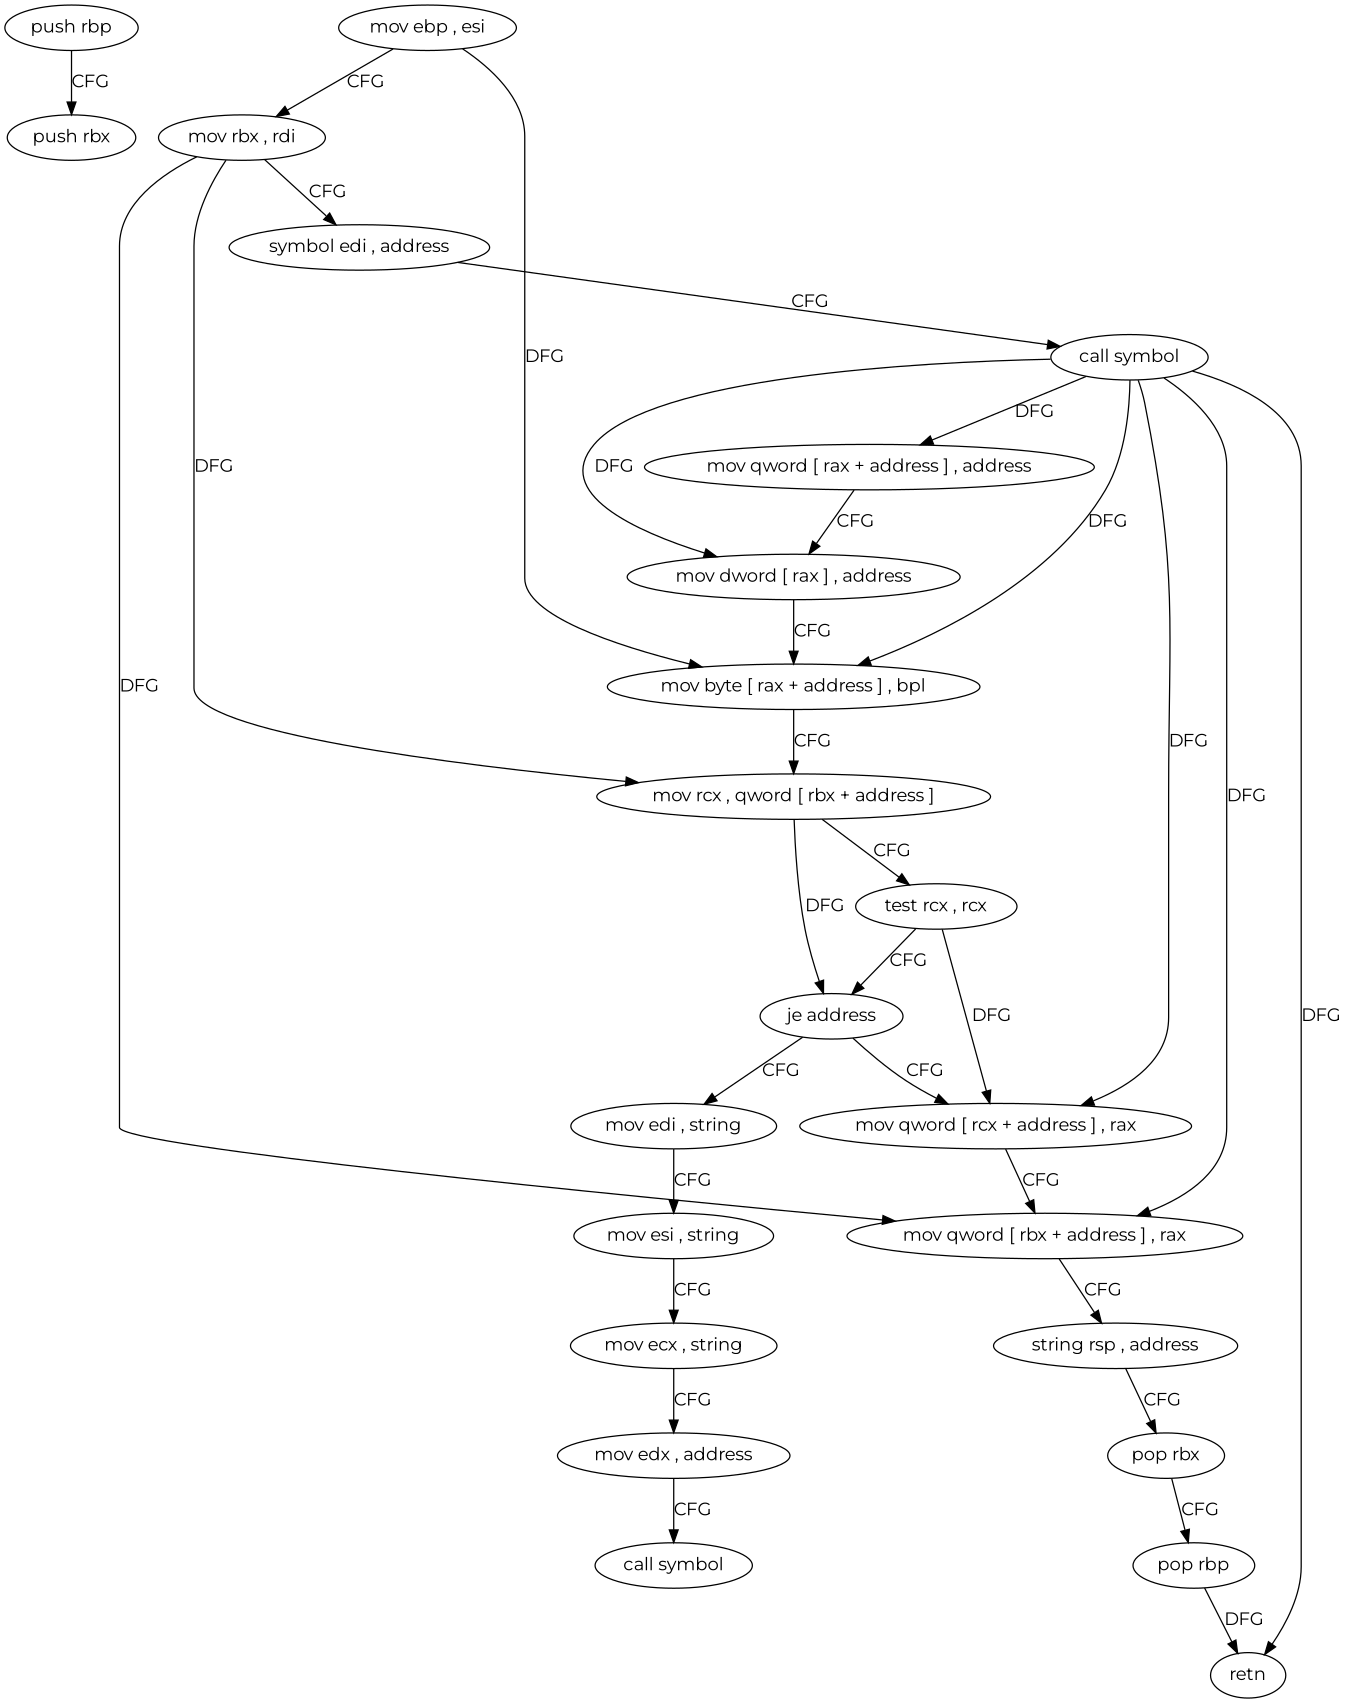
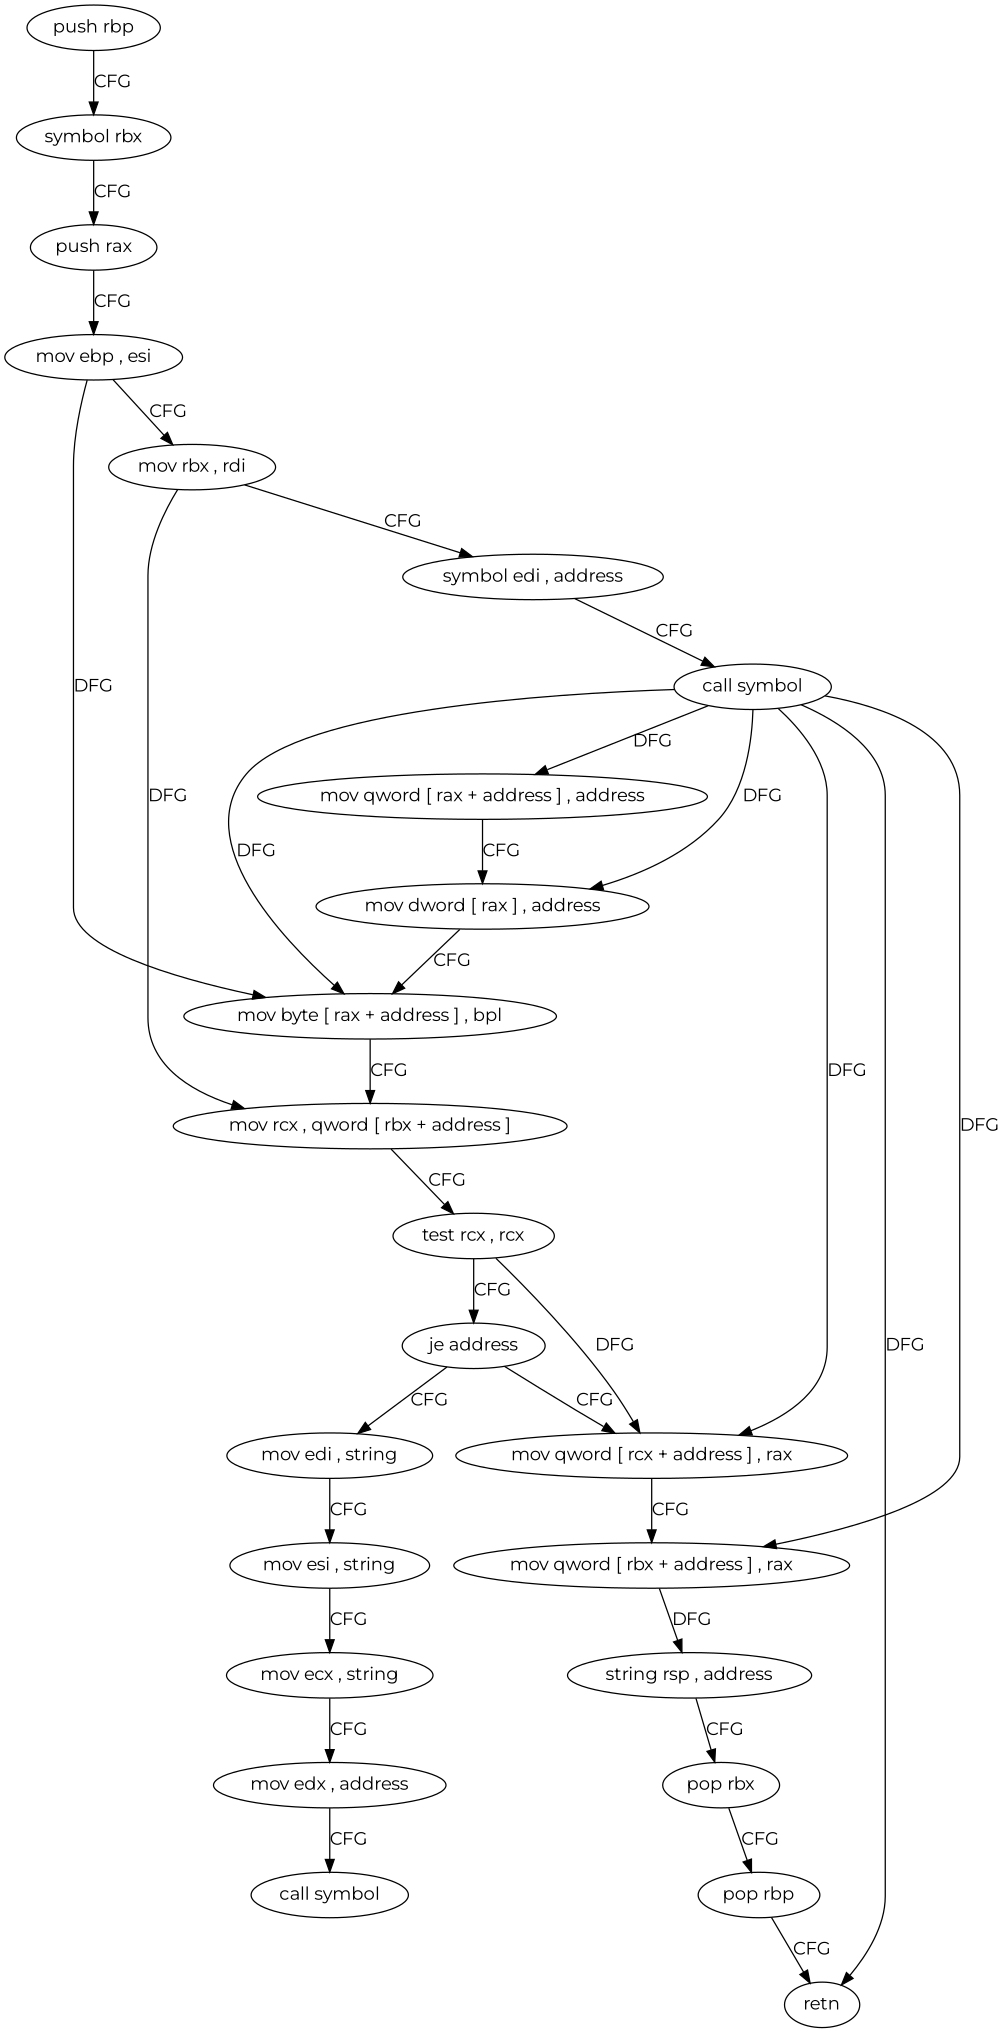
  digraph {
    fontname=Montserrat
    node [fontname=Montserrat]
    edge [fontname=Montserrat]
    n1 [label="push rbp"]
-   n2 [label="push rbx"]
+   n2 [label="symbol rbx"]
+   n3 [label="push rax"]
    n4 [label="mov ebp , esi"]
    n5 [label="mov rbx , rdi"]
    n6 [label="mov byte [ rax + address ] , bpl"]
    n7 [label="symbol edi , address"]
    n8 [label="mov rcx , qword [ rbx + address ]"]
    n9 [label="mov qword [ rbx + address ] , rax"]
    n10 [label="call symbol"]
    n11 [label="test rcx , rcx"]
    n12 [label="je address"]
    n13 [label="string rsp , address"]
    n14 [label="mov qword [ rax + address ] , address"]
    n15 [label="mov dword [ rax ] , address"]
    n16 [label="mov qword [ rcx + address ] , rax"]
    n17 [label=retn]
    n18 [label="mov edi , string"]
    n19 [label="mov esi , string"]
    n20 [label="mov ecx , string"]
    n21 [label="mov edx , address"]
    n22 [label="call symbol"]
    n23 [label="pop rbx"]
    n24 [label="pop rbp"]
    n1 -> n2 [label=CFG]
+   n2 -> n3 [label=CFG]
+   n3 -> n4 [label=CFG]
    n4 -> n5 [label=CFG]
    n4 -> n6 [label=DFG]
    n5 -> n7 [label=CFG]
    n5 -> n8 [label=DFG]
-   n5 -> n9 [label=DFG]
    n6 -> n8 [label=CFG]
    n7 -> n10 [label=CFG]
    n8 -> n11 [label=CFG]
-   n8 -> n12 [label=DFG]
-   n9 -> n13 [label=CFG]
+   n9 -> n13 [label=DFG]
    n10 -> n6 [label=DFG]
    n10 -> n9 [label=DFG]
    n10 -> n14 [label=DFG]
    n10 -> n15 [label=DFG]
    n10 -> n16 [label=DFG]
    n10 -> n17 [label=DFG]
    n11 -> n12 [label=CFG]
    n11 -> n16 [label=DFG]
    n12 -> n16 [label=CFG]
    n12 -> n18 [label=CFG]
    n13 -> n23 [label=CFG]
    n14 -> n15 [label=CFG]
    n15 -> n6 [label=CFG]
    n16 -> n9 [label=CFG]
    n18 -> n19 [label=CFG]
    n19 -> n20 [label=CFG]
    n20 -> n21 [label=CFG]
    n21 -> n22 [label=CFG]
    n23 -> n24 [label=CFG]
-   n24 -> n17 [label=DFG]
+   n24 -> n17 [label=CFG]
  }
